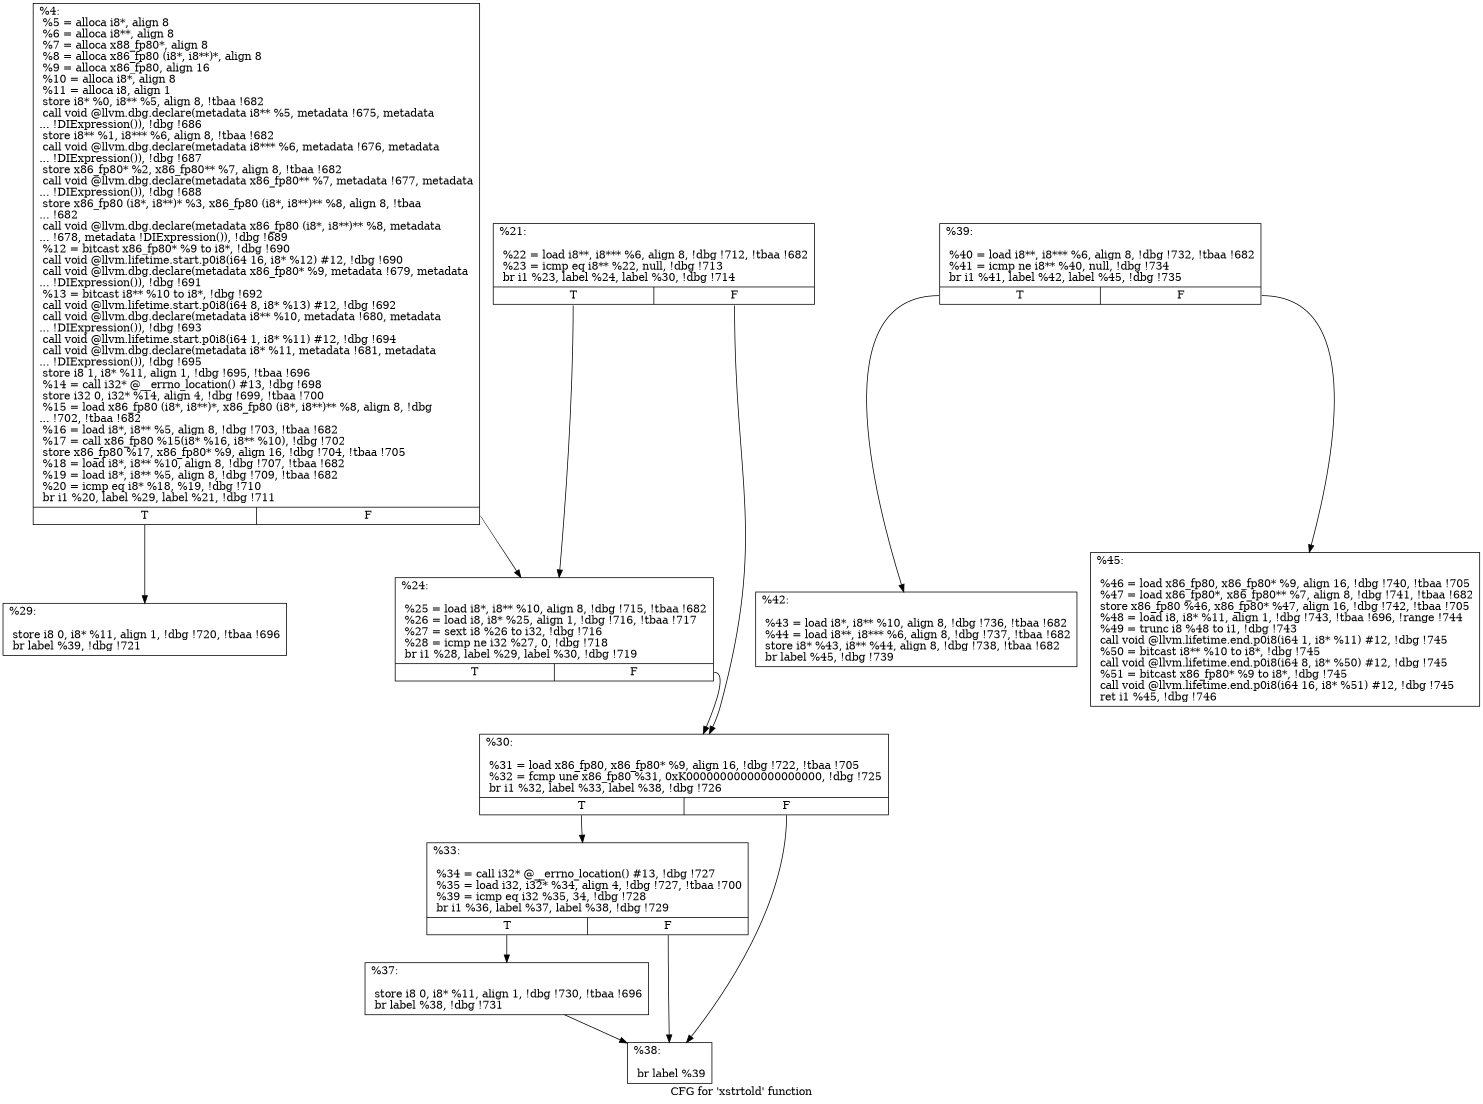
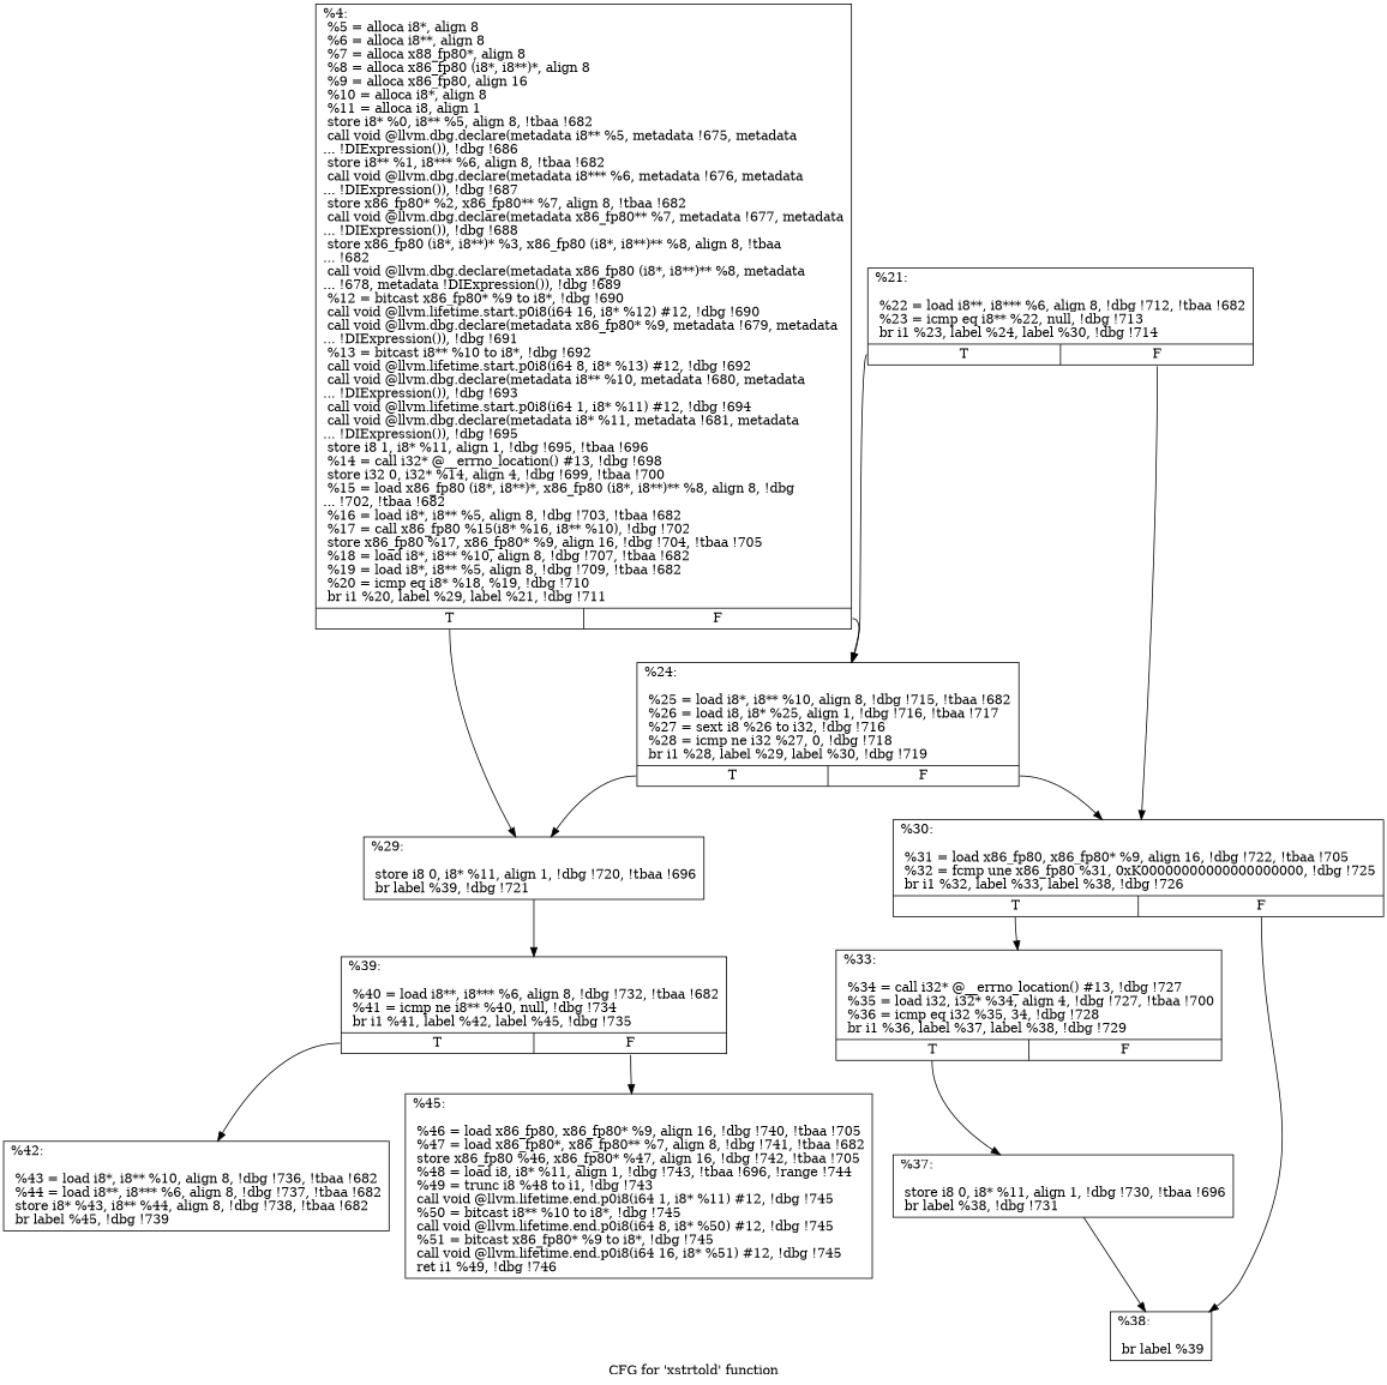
  digraph {
    label="CFG for 'xstrtold' function"
    node [shape=record]
    edge [tailport=s0]
    n1 [label="{%4:\l  %5 = alloca i8*, align 8\l  %6 = alloca i8**, align 8\l  %7 = alloca x88_fp80*, align 8\l  %8 = alloca x86_fp80 (i8*, i8**)*, align 8\l  %9 = alloca x86_fp80, align 16\l  %10 = alloca i8*, align 8\l  %11 = alloca i8, align 1\l  store i8* %0, i8** %5, align 8, !tbaa !682\l  call void @llvm.dbg.declare(metadata i8** %5, metadata !675, metadata\l... !DIExpression()), !dbg !686\l  store i8** %1, i8*** %6, align 8, !tbaa !682\l  call void @llvm.dbg.declare(metadata i8*** %6, metadata !676, metadata\l... !DIExpression()), !dbg !687\l  store x86_fp80* %2, x86_fp80** %7, align 8, !tbaa !682\l  call void @llvm.dbg.declare(metadata x86_fp80** %7, metadata !677, metadata\l... !DIExpression()), !dbg !688\l  store x86_fp80 (i8*, i8**)* %3, x86_fp80 (i8*, i8**)** %8, align 8, !tbaa\l... !682\l  call void @llvm.dbg.declare(metadata x86_fp80 (i8*, i8**)** %8, metadata\l... !678, metadata !DIExpression()), !dbg !689\l  %12 = bitcast x86_fp80* %9 to i8*, !dbg !690\l  call void @llvm.lifetime.start.p0i8(i64 16, i8* %12) #12, !dbg !690\l  call void @llvm.dbg.declare(metadata x86_fp80* %9, metadata !679, metadata\l... !DIExpression()), !dbg !691\l  %13 = bitcast i8** %10 to i8*, !dbg !692\l  call void @llvm.lifetime.start.p0i8(i64 8, i8* %13) #12, !dbg !692\l  call void @llvm.dbg.declare(metadata i8** %10, metadata !680, metadata\l... !DIExpression()), !dbg !693\l  call void @llvm.lifetime.start.p0i8(i64 1, i8* %11) #12, !dbg !694\l  call void @llvm.dbg.declare(metadata i8* %11, metadata !681, metadata\l... !DIExpression()), !dbg !695\l  store i8 1, i8* %11, align 1, !dbg !695, !tbaa !696\l  %14 = call i32* @__errno_location() #13, !dbg !698\l  store i32 0, i32* %14, align 4, !dbg !699, !tbaa !700\l  %15 = load x86_fp80 (i8*, i8**)*, x86_fp80 (i8*, i8**)** %8, align 8, !dbg\l... !702, !tbaa !682\l  %16 = load i8*, i8** %5, align 8, !dbg !703, !tbaa !682\l  %17 = call x86_fp80 %15(i8* %16, i8** %10), !dbg !702\l  store x86_fp80 %17, x86_fp80* %9, align 16, !dbg !704, !tbaa !705\l  %18 = load i8*, i8** %10, align 8, !dbg !707, !tbaa !682\l  %19 = load i8*, i8** %5, align 8, !dbg !709, !tbaa !682\l  %20 = icmp eq i8* %18, %19, !dbg !710\l  br i1 %20, label %29, label %21, !dbg !711\l|{<s0>T|<s1>F}}"]
    n2 [label="{%29:\l\l  store i8 0, i8* %11, align 1, !dbg !720, !tbaa !696\l  br label %39, !dbg !721\l}"]
    n3 [label="{%24:\l\l  %25 = load i8*, i8** %10, align 8, !dbg !715, !tbaa !682\l  %26 = load i8, i8* %25, align 1, !dbg !716, !tbaa !717\l  %27 = sext i8 %26 to i32, !dbg !716\l  %28 = icmp ne i32 %27, 0, !dbg !718\l  br i1 %28, label %29, label %30, !dbg !719\l|{<s0>T|<s1>F}}"]
    n4 [label="{%39:\l\l  %40 = load i8**, i8*** %6, align 8, !dbg !732, !tbaa !682\l  %41 = icmp ne i8** %40, null, !dbg !734\l  br i1 %41, label %42, label %45, !dbg !735\l|{<s0>T|<s1>F}}"]
    n5 [label="{%21:\l\l  %22 = load i8**, i8*** %6, align 8, !dbg !712, !tbaa !682\l  %23 = icmp eq i8** %22, null, !dbg !713\l  br i1 %23, label %24, label %30, !dbg !714\l|{<s0>T|<s1>F}}"]
    n6 [label="{%30:\l\l  %31 = load x86_fp80, x86_fp80* %9, align 16, !dbg !722, !tbaa !705\l  %32 = fcmp une x86_fp80 %31, 0xK00000000000000000000, !dbg !725\l  br i1 %32, label %33, label %38, !dbg !726\l|{<s0>T|<s1>F}}"]
    n7 [label="{%42:\l\l  %43 = load i8*, i8** %10, align 8, !dbg !736, !tbaa !682\l  %44 = load i8**, i8*** %6, align 8, !dbg !737, !tbaa !682\l  store i8* %43, i8** %44, align 8, !dbg !738, !tbaa !682\l  br label %45, !dbg !739\l}"]
-   n8 [label="{%45:\l\l  %46 = load x86_fp80, x86_fp80* %9, align 16, !dbg !740, !tbaa !705\l  %47 = load x86_fp80*, x86_fp80** %7, align 8, !dbg !741, !tbaa !682\l  store x86_fp80 %46, x86_fp80* %47, align 16, !dbg !742, !tbaa !705\l  %48 = load i8, i8* %11, align 1, !dbg !743, !tbaa !696, !range !744\l  %49 = trunc i8 %48 to i1, !dbg !743\l  call void @llvm.lifetime.end.p0i8(i64 1, i8* %11) #12, !dbg !745\l  %50 = bitcast i8** %10 to i8*, !dbg !745\l  call void @llvm.lifetime.end.p0i8(i64 8, i8* %50) #12, !dbg !745\l  %51 = bitcast x86_fp80* %9 to i8*, !dbg !745\l  call void @llvm.lifetime.end.p0i8(i64 16, i8* %51) #12, !dbg !745\l  ret i1 %45, !dbg !746\l}"]
-   n9 [label="{%33:\l\l  %34 = call i32* @__errno_location() #13, !dbg !727\l  %35 = load i32, i32* %34, align 4, !dbg !727, !tbaa !700\l  %39 = icmp eq i32 %35, 34, !dbg !728\l  br i1 %36, label %37, label %38, !dbg !729\l|{<s0>T|<s1>F}}"]
+   n8 [label="{%45:\l\l  %46 = load x86_fp80, x86_fp80* %9, align 16, !dbg !740, !tbaa !705\l  %47 = load x86_fp80*, x86_fp80** %7, align 8, !dbg !741, !tbaa !682\l  store x86_fp80 %46, x86_fp80* %47, align 16, !dbg !742, !tbaa !705\l  %48 = load i8, i8* %11, align 1, !dbg !743, !tbaa !696, !range !744\l  %49 = trunc i8 %48 to i1, !dbg !743\l  call void @llvm.lifetime.end.p0i8(i64 1, i8* %11) #12, !dbg !745\l  %50 = bitcast i8** %10 to i8*, !dbg !745\l  call void @llvm.lifetime.end.p0i8(i64 8, i8* %50) #12, !dbg !745\l  %51 = bitcast x86_fp80* %9 to i8*, !dbg !745\l  call void @llvm.lifetime.end.p0i8(i64 16, i8* %51) #12, !dbg !745\l  ret i1 %49, !dbg !746\l}"]
+   n9 [label="{%33:\l\l  %34 = call i32* @__errno_location() #13, !dbg !727\l  %35 = load i32, i32* %34, align 4, !dbg !727, !tbaa !700\l  %36 = icmp eq i32 %35, 34, !dbg !728\l  br i1 %36, label %37, label %38, !dbg !729\l|{<s0>T|<s1>F}}"]
    n10 [label="{%38:\l\l  br label %39\l}"]
    n11 [label="{%37:\l\l  store i8 0, i8* %11, align 1, !dbg !730, !tbaa !696\l  br label %38, !dbg !731\l}"]
    n1 -> n2
    n1 -> n3 [tailport=s1]
+   n2 -> n4
+   n3 -> n2
    n3 -> n6 [tailport=s1]
    n4 -> n7
    n4 -> n8 [tailport=s1]
    n5 -> n3
    n5 -> n6 [tailport=s1]
    n6 -> n9
    n6 -> n10 [tailport=s1]
-   n9 -> n10 [tailport=s1]
    n9 -> n11
    n11 -> n10
  }
